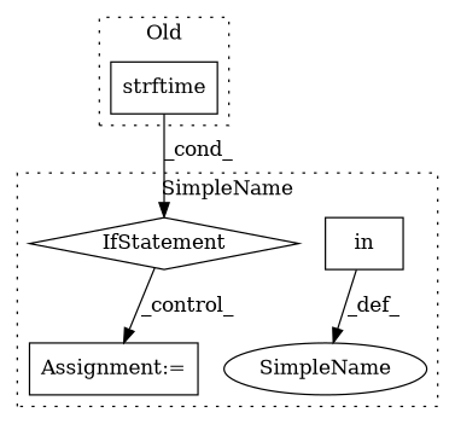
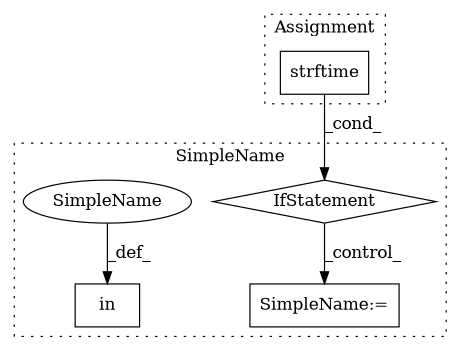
  digraph {
    node [shape=box]
    n1 [a=105 l=40 label=in s=18102]
    n2 [a=25 l="4,2" label=IfStatement s="18043,18143" shape=diamond]
-   n3 [a=7 l=1 label="Assignment:=" s=18155]
+   n3 [a=7 l=1 label="SimpleName:=" s=18155]
    n4 [a=42 label=SimpleName shape=ellipse]
    n5 [a=32 l="9,1" label=strftime s="18074,18102"]
    subgraph cluster_1 {
      label=SimpleName
      style=dotted
      n1
      n2
      n3
      n4
    }
    subgraph cluster_2 {
-     label=Old
+     label=Assignment
      style=dotted
      n5
    }
-   n1 -> n4 [label=_def_]
+   n4 -> n1 [label=_def_]
    n2 -> n3 [label=_control_]
    n5 -> n2 [label=_cond_]
  }
